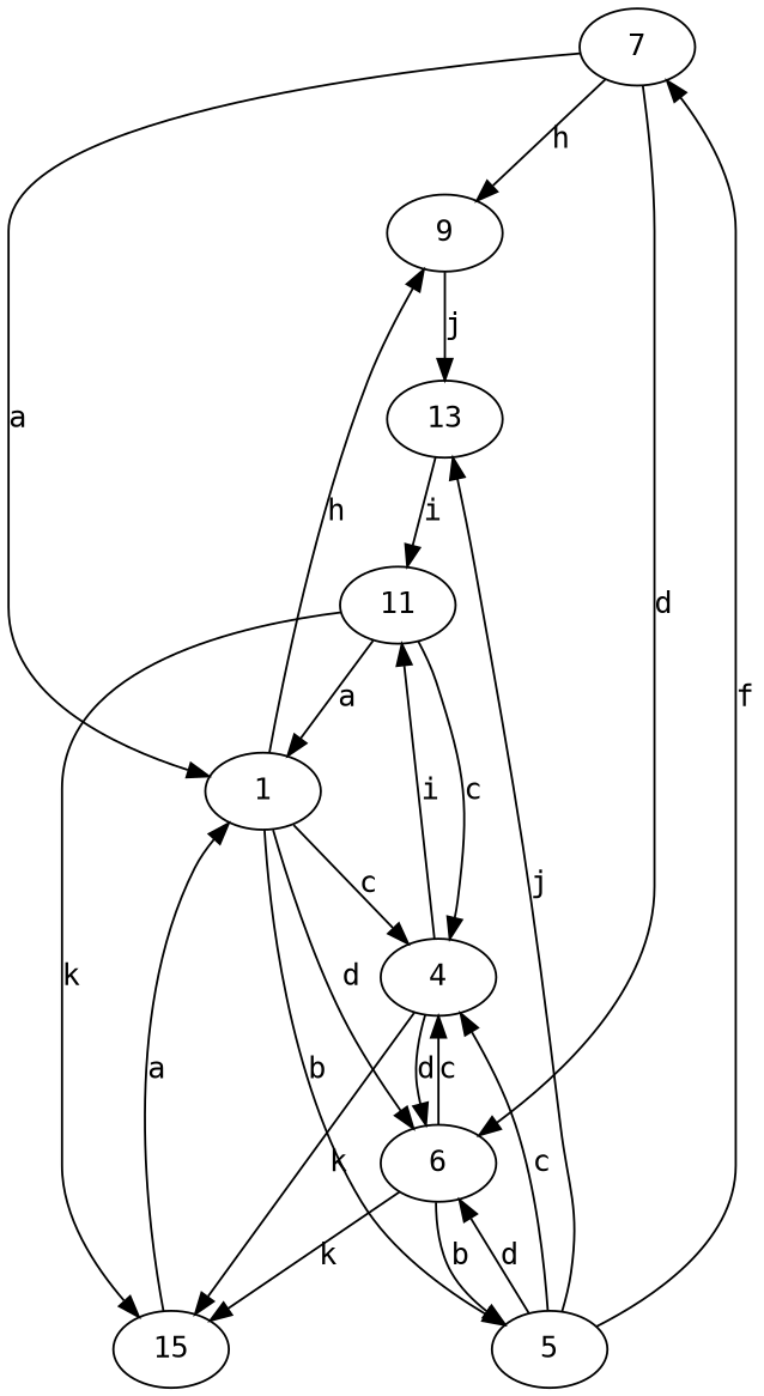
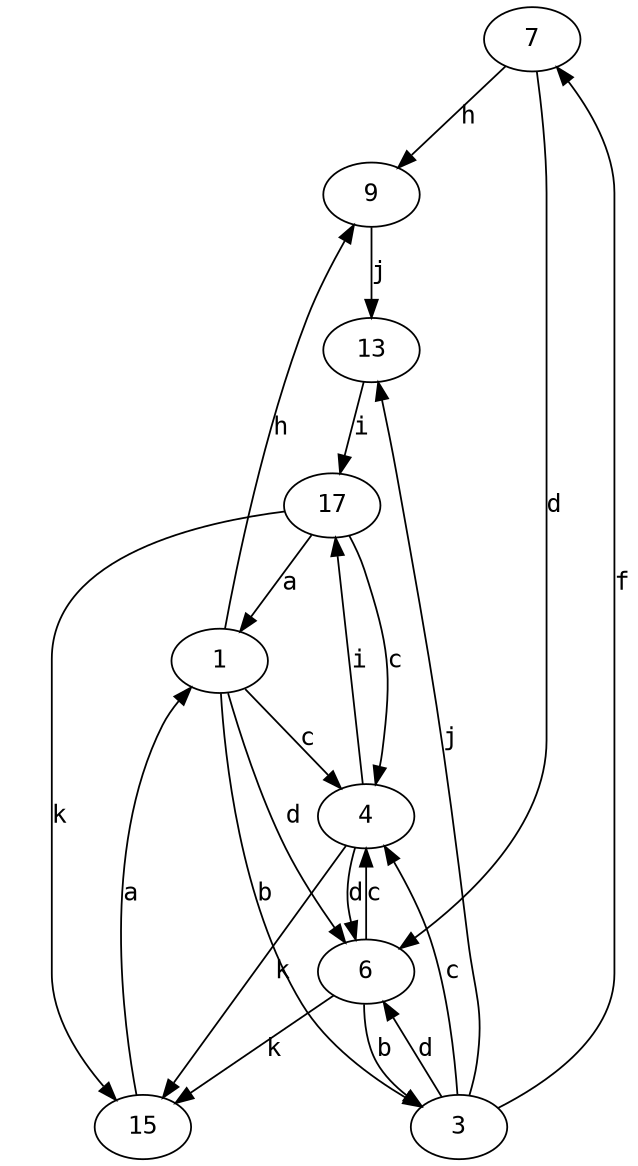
  strict digraph {
    fontname="DejaVu Sans Mono"
    node [fontname="DejaVu Sans Mono"]
    edge [fontname="DejaVu Sans Mono"]
    7
    9
    1
    6
    13
-   3 [label=5]
+   3
    4
-   11
+   11 [label=17]
    15
    7 -> 9 [label=h]
-   7 -> 1 [label=a]
    7 -> 6 [label=d]
    9 -> 13 [label=j]
    1 -> 9 [label=h]
    1 -> 6 [label=d]
    1 -> 3 [label=b]
    1 -> 4 [label=c]
    6 -> 3 [label=b]
    6 -> 4 [label=c]
    6 -> 15 [label=k]
    13 -> 11 [label=i]
    3 -> 7 [label=f]
    3 -> 6 [label=d]
    3 -> 13 [label=j]
    3 -> 4 [label=c]
    4 -> 6 [label=d]
    4 -> 11 [label=i]
    4 -> 15 [label=k]
    11 -> 1 [label=a]
    11 -> 4 [label=c]
    11 -> 15 [label=k]
    15 -> 1 [label=a]
  }
